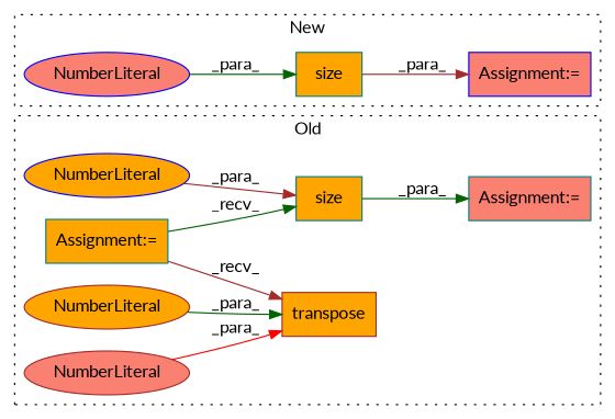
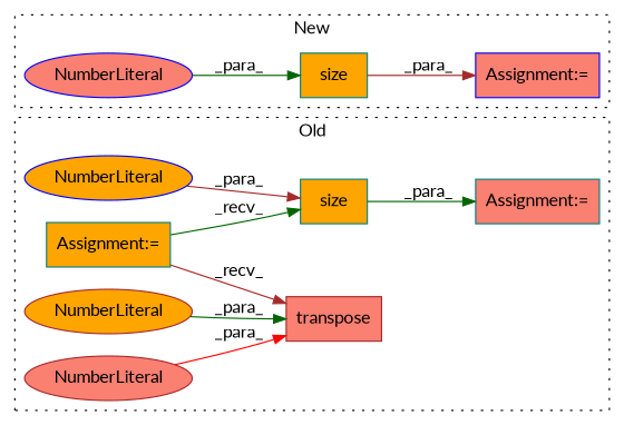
  digraph {
    rankdir=LR
    fontname=Lato
    node [a=34 l=1 shape=box style=filled fillcolor=orange color=teal fontname=Lato]
    edge [color=darkgreen fontname=Lato]
    n1 [a=32 l="5,1" label=size s="1104,1110"]
    n2 [a=7 label="Assignment:=" s=1097 fillcolor=salmon]
    n3 [label=NumberLiteral s=1109 shape=ellipse color=blue]
    n4 [a=7 l=5 label="Assignment:=" s=972]
-   n5 [a=32 l="10,1" label=transpose s="1142,1155" color=brown]
+   n5 [a=32 l="10,1" label=transpose s="1142,1155" fillcolor=salmon color=brown]
    n6 [label=NumberLiteral s=1154 shape=ellipse color=brown]
    n7 [label=NumberLiteral s=1152 shape=ellipse fillcolor=salmon color=brown]
    n8 [a=32 l="5,1" label=size s="1145,1151"]
    n9 [a=7 label="Assignment:=" s=1140 fillcolor=salmon color=blue]
    n10 [label=NumberLiteral s=1150 shape=ellipse fillcolor=salmon color=blue]
    subgraph cluster_1 {
      label=Old
      style=dotted
      n1
      n2
      n3
      n4
      n5
      n6
      n7
    }
    subgraph cluster_2 {
      label=New
      style=dotted
      n8
      n9
      n10
    }
    n1 -> n2 [label=_para_]
    n3 -> n1 [label=_para_ color=brown]
    n4 -> n1 [label=_recv_]
    n4 -> n5 [label=_recv_ color=brown]
    n6 -> n5 [label=_para_]
    n7 -> n5 [label=_para_ color=red]
    n8 -> n9 [label=_para_ color=brown]
    n10 -> n8 [label=_para_]
  }
